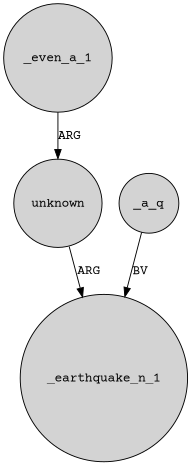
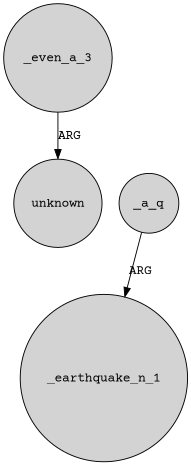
  digraph {
    fontname="Courier Prime"
    node [fontname="Courier Prime" shape=circle style=filled]
    edge [fontname="Courier Prime"]
-   _even_a_1
+   _even_a_1 [label=_even_a_3]
    unknown
    _earthquake_n_1
    _a_q
    _even_a_1 -> unknown [label=ARG]
-   unknown -> _earthquake_n_1 [label=ARG]
-   _a_q -> _earthquake_n_1 [label=BV]
+   _a_q -> _earthquake_n_1 [label=ARG]
  }
